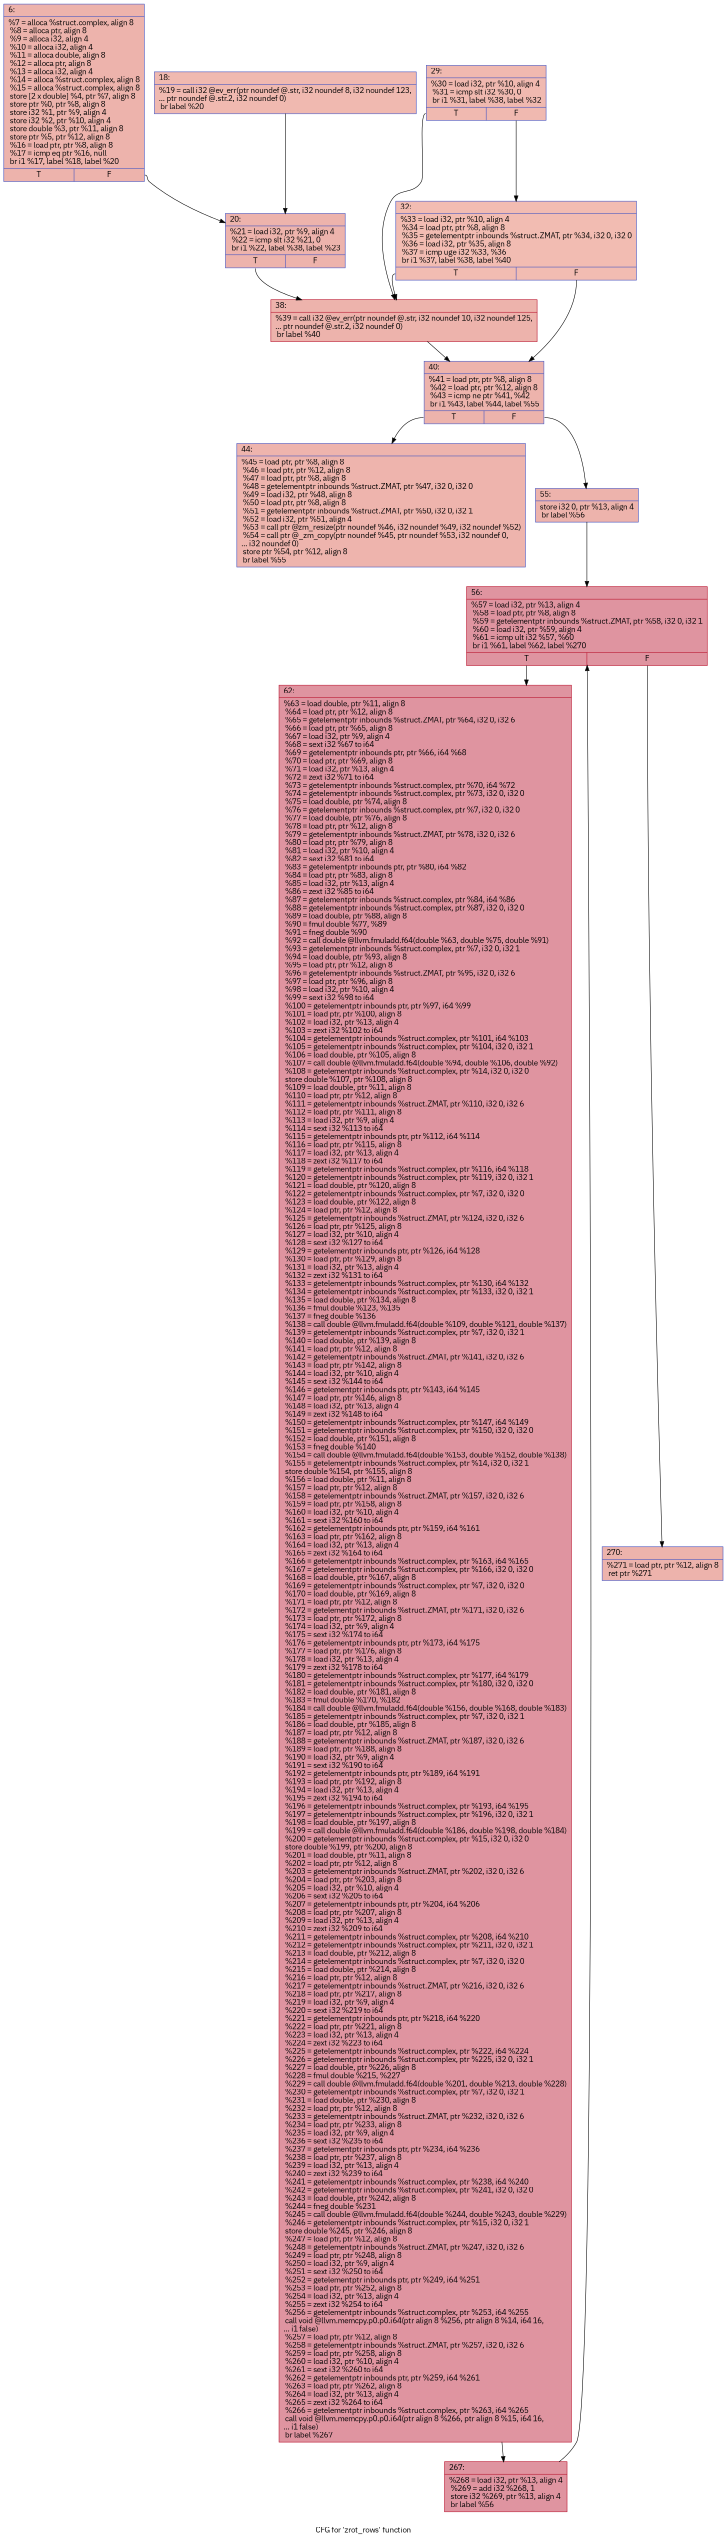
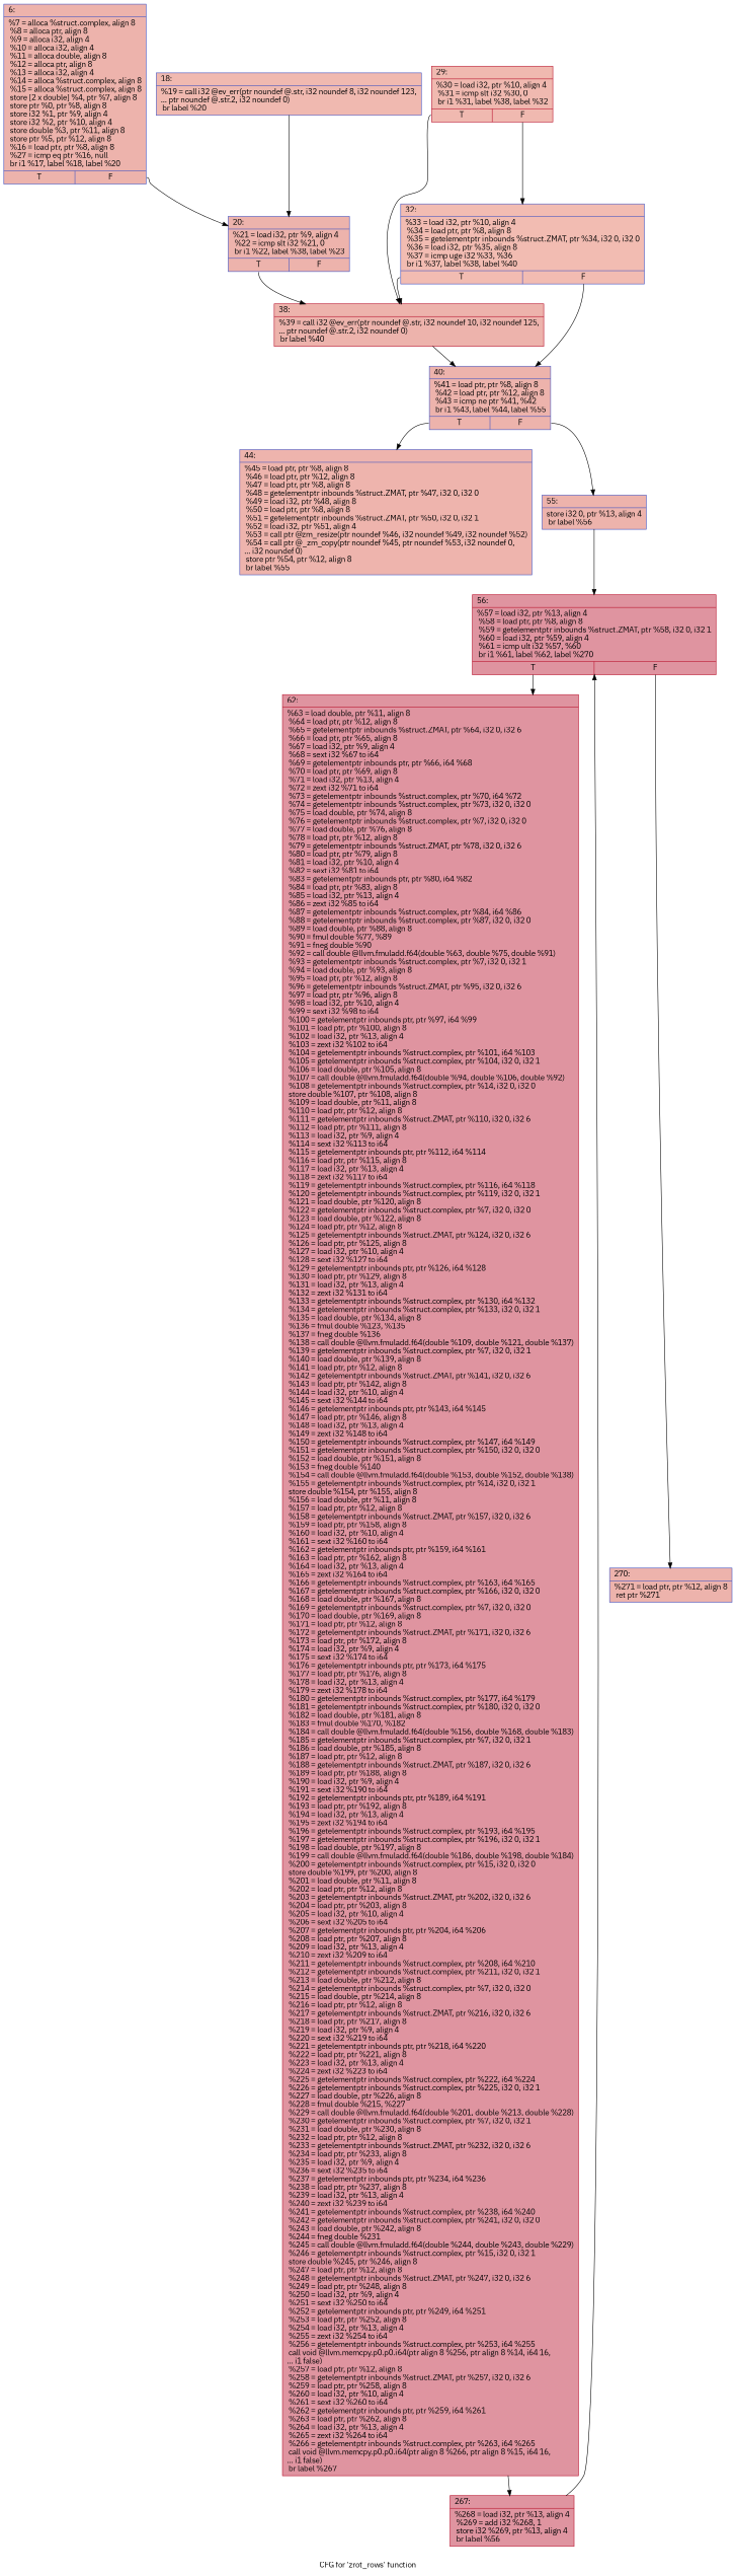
  digraph {
    fontname="IBM Plex Sans"
    label="CFG for 'zrot_rows' function"
    node [color="#3d50c3ff" fillcolor="#d6524470" fontname="IBM Plex Sans" shape=record style=filled]
    edge [fontname="IBM Plex Sans" tailport=s0]
-   n1 [label="{6:\l|  %7 = alloca %struct.complex, align 8\l  %8 = alloca ptr, align 8\l  %9 = alloca i32, align 4\l  %10 = alloca i32, align 4\l  %11 = alloca double, align 8\l  %12 = alloca ptr, align 8\l  %13 = alloca i32, align 4\l  %14 = alloca %struct.complex, align 8\l  %15 = alloca %struct.complex, align 8\l  store [2 x double] %4, ptr %7, align 8\l  store ptr %0, ptr %8, align 8\l  store i32 %1, ptr %9, align 4\l  store i32 %2, ptr %10, align 4\l  store double %3, ptr %11, align 8\l  store ptr %5, ptr %12, align 8\l  %16 = load ptr, ptr %8, align 8\l  %17 = icmp eq ptr %16, null\l  br i1 %17, label %18, label %20\l|{<s0>T|<s1>F}}"]
+   n1 [label="{6:\l|  %7 = alloca %struct.complex, align 8\l  %8 = alloca ptr, align 8\l  %9 = alloca i32, align 4\l  %10 = alloca i32, align 4\l  %11 = alloca double, align 8\l  %12 = alloca ptr, align 8\l  %13 = alloca i32, align 4\l  %14 = alloca %struct.complex, align 8\l  %15 = alloca %struct.complex, align 8\l  store [2 x double] %4, ptr %7, align 8\l  store ptr %0, ptr %8, align 8\l  store i32 %1, ptr %9, align 4\l  store i32 %2, ptr %10, align 4\l  store double %3, ptr %11, align 8\l  store ptr %5, ptr %12, align 8\l  %16 = load ptr, ptr %8, align 8\l  %27 = icmp eq ptr %16, null\l  br i1 %17, label %18, label %20\l|{<s0>T|<s1>F}}"]
    n2 [label="{20:\l|  %21 = load i32, ptr %9, align 4\l  %22 = icmp slt i32 %21, 0\l  br i1 %22, label %38, label %23\l|{<s0>T|<s1>F}}"]
    n3 [fillcolor="#de614d70" label="{18:\l|  %19 = call i32 @ev_err(ptr noundef @.str, i32 noundef 8, i32 noundef 123,\l... ptr noundef @.str.2, i32 noundef 0)\l  br label %20\l}"]
    n4 [color="#b70d28ff" label="{38:\l|  %39 = call i32 @ev_err(ptr noundef @.str, i32 noundef 10, i32 noundef 125,\l... ptr noundef @.str.2, i32 noundef 0)\l  br label %40\l}"]
    n5 [label="{40:\l|  %41 = load ptr, ptr %8, align 8\l  %42 = load ptr, ptr %12, align 8\l  %43 = icmp ne ptr %41, %42\l  br i1 %43, label %44, label %55\l|{<s0>T|<s1>F}}"]
    n6 [fillcolor="#d8564670" label="{44:\l|  %45 = load ptr, ptr %8, align 8\l  %46 = load ptr, ptr %12, align 8\l  %47 = load ptr, ptr %8, align 8\l  %48 = getelementptr inbounds %struct.ZMAT, ptr %47, i32 0, i32 0\l  %49 = load i32, ptr %48, align 8\l  %50 = load ptr, ptr %8, align 8\l  %51 = getelementptr inbounds %struct.ZMAT, ptr %50, i32 0, i32 1\l  %52 = load i32, ptr %51, align 4\l  %53 = call ptr @zm_resize(ptr noundef %46, i32 noundef %49, i32 noundef %52)\l  %54 = call ptr @_zm_copy(ptr noundef %45, ptr noundef %53, i32 noundef 0,\l... i32 noundef 0)\l  store ptr %54, ptr %12, align 8\l  br label %55\l}"]
    n7 [label="{55:\l|  store i32 0, ptr %13, align 4\l  br label %56\l}"]
-   n8 [fillcolor="#de614d70" label="{29:\l|  %30 = load i32, ptr %10, align 4\l  %31 = icmp slt i32 %30, 0\l  br i1 %31, label %38, label %32\l|{<s0>T|<s1>F}}"]
+   n8 [color="#b70d28ff" fillcolor="#de614d70" label="{29:\l|  %30 = load i32, ptr %10, align 4\l  %31 = icmp slt i32 %30, 0\l  br i1 %31, label %38, label %32\l|{<s0>T|<s1>F}}"]
    n9 [fillcolor="#e1675170" label="{32:\l|  %33 = load i32, ptr %10, align 4\l  %34 = load ptr, ptr %8, align 8\l  %35 = getelementptr inbounds %struct.ZMAT, ptr %34, i32 0, i32 0\l  %36 = load i32, ptr %35, align 8\l  %37 = icmp uge i32 %33, %36\l  br i1 %37, label %38, label %40\l|{<s0>T|<s1>F}}"]
    n10 [color="#b70d28ff" fillcolor="#b70d2870" label="{56:\l|  %57 = load i32, ptr %13, align 4\l  %58 = load ptr, ptr %8, align 8\l  %59 = getelementptr inbounds %struct.ZMAT, ptr %58, i32 0, i32 1\l  %60 = load i32, ptr %59, align 4\l  %61 = icmp ult i32 %57, %60\l  br i1 %61, label %62, label %270\l|{<s0>T|<s1>F}}"]
    n11 [color="#b70d28ff" fillcolor="#b70d2870" label="{62:\l|  %63 = load double, ptr %11, align 8\l  %64 = load ptr, ptr %12, align 8\l  %65 = getelementptr inbounds %struct.ZMAT, ptr %64, i32 0, i32 6\l  %66 = load ptr, ptr %65, align 8\l  %67 = load i32, ptr %9, align 4\l  %68 = sext i32 %67 to i64\l  %69 = getelementptr inbounds ptr, ptr %66, i64 %68\l  %70 = load ptr, ptr %69, align 8\l  %71 = load i32, ptr %13, align 4\l  %72 = zext i32 %71 to i64\l  %73 = getelementptr inbounds %struct.complex, ptr %70, i64 %72\l  %74 = getelementptr inbounds %struct.complex, ptr %73, i32 0, i32 0\l  %75 = load double, ptr %74, align 8\l  %76 = getelementptr inbounds %struct.complex, ptr %7, i32 0, i32 0\l  %77 = load double, ptr %76, align 8\l  %78 = load ptr, ptr %12, align 8\l  %79 = getelementptr inbounds %struct.ZMAT, ptr %78, i32 0, i32 6\l  %80 = load ptr, ptr %79, align 8\l  %81 = load i32, ptr %10, align 4\l  %82 = sext i32 %81 to i64\l  %83 = getelementptr inbounds ptr, ptr %80, i64 %82\l  %84 = load ptr, ptr %83, align 8\l  %85 = load i32, ptr %13, align 4\l  %86 = zext i32 %85 to i64\l  %87 = getelementptr inbounds %struct.complex, ptr %84, i64 %86\l  %88 = getelementptr inbounds %struct.complex, ptr %87, i32 0, i32 0\l  %89 = load double, ptr %88, align 8\l  %90 = fmul double %77, %89\l  %91 = fneg double %90\l  %92 = call double @llvm.fmuladd.f64(double %63, double %75, double %91)\l  %93 = getelementptr inbounds %struct.complex, ptr %7, i32 0, i32 1\l  %94 = load double, ptr %93, align 8\l  %95 = load ptr, ptr %12, align 8\l  %96 = getelementptr inbounds %struct.ZMAT, ptr %95, i32 0, i32 6\l  %97 = load ptr, ptr %96, align 8\l  %98 = load i32, ptr %10, align 4\l  %99 = sext i32 %98 to i64\l  %100 = getelementptr inbounds ptr, ptr %97, i64 %99\l  %101 = load ptr, ptr %100, align 8\l  %102 = load i32, ptr %13, align 4\l  %103 = zext i32 %102 to i64\l  %104 = getelementptr inbounds %struct.complex, ptr %101, i64 %103\l  %105 = getelementptr inbounds %struct.complex, ptr %104, i32 0, i32 1\l  %106 = load double, ptr %105, align 8\l  %107 = call double @llvm.fmuladd.f64(double %94, double %106, double %92)\l  %108 = getelementptr inbounds %struct.complex, ptr %14, i32 0, i32 0\l  store double %107, ptr %108, align 8\l  %109 = load double, ptr %11, align 8\l  %110 = load ptr, ptr %12, align 8\l  %111 = getelementptr inbounds %struct.ZMAT, ptr %110, i32 0, i32 6\l  %112 = load ptr, ptr %111, align 8\l  %113 = load i32, ptr %9, align 4\l  %114 = sext i32 %113 to i64\l  %115 = getelementptr inbounds ptr, ptr %112, i64 %114\l  %116 = load ptr, ptr %115, align 8\l  %117 = load i32, ptr %13, align 4\l  %118 = zext i32 %117 to i64\l  %119 = getelementptr inbounds %struct.complex, ptr %116, i64 %118\l  %120 = getelementptr inbounds %struct.complex, ptr %119, i32 0, i32 1\l  %121 = load double, ptr %120, align 8\l  %122 = getelementptr inbounds %struct.complex, ptr %7, i32 0, i32 0\l  %123 = load double, ptr %122, align 8\l  %124 = load ptr, ptr %12, align 8\l  %125 = getelementptr inbounds %struct.ZMAT, ptr %124, i32 0, i32 6\l  %126 = load ptr, ptr %125, align 8\l  %127 = load i32, ptr %10, align 4\l  %128 = sext i32 %127 to i64\l  %129 = getelementptr inbounds ptr, ptr %126, i64 %128\l  %130 = load ptr, ptr %129, align 8\l  %131 = load i32, ptr %13, align 4\l  %132 = zext i32 %131 to i64\l  %133 = getelementptr inbounds %struct.complex, ptr %130, i64 %132\l  %134 = getelementptr inbounds %struct.complex, ptr %133, i32 0, i32 1\l  %135 = load double, ptr %134, align 8\l  %136 = fmul double %123, %135\l  %137 = fneg double %136\l  %138 = call double @llvm.fmuladd.f64(double %109, double %121, double %137)\l  %139 = getelementptr inbounds %struct.complex, ptr %7, i32 0, i32 1\l  %140 = load double, ptr %139, align 8\l  %141 = load ptr, ptr %12, align 8\l  %142 = getelementptr inbounds %struct.ZMAT, ptr %141, i32 0, i32 6\l  %143 = load ptr, ptr %142, align 8\l  %144 = load i32, ptr %10, align 4\l  %145 = sext i32 %144 to i64\l  %146 = getelementptr inbounds ptr, ptr %143, i64 %145\l  %147 = load ptr, ptr %146, align 8\l  %148 = load i32, ptr %13, align 4\l  %149 = zext i32 %148 to i64\l  %150 = getelementptr inbounds %struct.complex, ptr %147, i64 %149\l  %151 = getelementptr inbounds %struct.complex, ptr %150, i32 0, i32 0\l  %152 = load double, ptr %151, align 8\l  %153 = fneg double %140\l  %154 = call double @llvm.fmuladd.f64(double %153, double %152, double %138)\l  %155 = getelementptr inbounds %struct.complex, ptr %14, i32 0, i32 1\l  store double %154, ptr %155, align 8\l  %156 = load double, ptr %11, align 8\l  %157 = load ptr, ptr %12, align 8\l  %158 = getelementptr inbounds %struct.ZMAT, ptr %157, i32 0, i32 6\l  %159 = load ptr, ptr %158, align 8\l  %160 = load i32, ptr %10, align 4\l  %161 = sext i32 %160 to i64\l  %162 = getelementptr inbounds ptr, ptr %159, i64 %161\l  %163 = load ptr, ptr %162, align 8\l  %164 = load i32, ptr %13, align 4\l  %165 = zext i32 %164 to i64\l  %166 = getelementptr inbounds %struct.complex, ptr %163, i64 %165\l  %167 = getelementptr inbounds %struct.complex, ptr %166, i32 0, i32 0\l  %168 = load double, ptr %167, align 8\l  %169 = getelementptr inbounds %struct.complex, ptr %7, i32 0, i32 0\l  %170 = load double, ptr %169, align 8\l  %171 = load ptr, ptr %12, align 8\l  %172 = getelementptr inbounds %struct.ZMAT, ptr %171, i32 0, i32 6\l  %173 = load ptr, ptr %172, align 8\l  %174 = load i32, ptr %9, align 4\l  %175 = sext i32 %174 to i64\l  %176 = getelementptr inbounds ptr, ptr %173, i64 %175\l  %177 = load ptr, ptr %176, align 8\l  %178 = load i32, ptr %13, align 4\l  %179 = zext i32 %178 to i64\l  %180 = getelementptr inbounds %struct.complex, ptr %177, i64 %179\l  %181 = getelementptr inbounds %struct.complex, ptr %180, i32 0, i32 0\l  %182 = load double, ptr %181, align 8\l  %183 = fmul double %170, %182\l  %184 = call double @llvm.fmuladd.f64(double %156, double %168, double %183)\l  %185 = getelementptr inbounds %struct.complex, ptr %7, i32 0, i32 1\l  %186 = load double, ptr %185, align 8\l  %187 = load ptr, ptr %12, align 8\l  %188 = getelementptr inbounds %struct.ZMAT, ptr %187, i32 0, i32 6\l  %189 = load ptr, ptr %188, align 8\l  %190 = load i32, ptr %9, align 4\l  %191 = sext i32 %190 to i64\l  %192 = getelementptr inbounds ptr, ptr %189, i64 %191\l  %193 = load ptr, ptr %192, align 8\l  %194 = load i32, ptr %13, align 4\l  %195 = zext i32 %194 to i64\l  %196 = getelementptr inbounds %struct.complex, ptr %193, i64 %195\l  %197 = getelementptr inbounds %struct.complex, ptr %196, i32 0, i32 1\l  %198 = load double, ptr %197, align 8\l  %199 = call double @llvm.fmuladd.f64(double %186, double %198, double %184)\l  %200 = getelementptr inbounds %struct.complex, ptr %15, i32 0, i32 0\l  store double %199, ptr %200, align 8\l  %201 = load double, ptr %11, align 8\l  %202 = load ptr, ptr %12, align 8\l  %203 = getelementptr inbounds %struct.ZMAT, ptr %202, i32 0, i32 6\l  %204 = load ptr, ptr %203, align 8\l  %205 = load i32, ptr %10, align 4\l  %206 = sext i32 %205 to i64\l  %207 = getelementptr inbounds ptr, ptr %204, i64 %206\l  %208 = load ptr, ptr %207, align 8\l  %209 = load i32, ptr %13, align 4\l  %210 = zext i32 %209 to i64\l  %211 = getelementptr inbounds %struct.complex, ptr %208, i64 %210\l  %212 = getelementptr inbounds %struct.complex, ptr %211, i32 0, i32 1\l  %213 = load double, ptr %212, align 8\l  %214 = getelementptr inbounds %struct.complex, ptr %7, i32 0, i32 0\l  %215 = load double, ptr %214, align 8\l  %216 = load ptr, ptr %12, align 8\l  %217 = getelementptr inbounds %struct.ZMAT, ptr %216, i32 0, i32 6\l  %218 = load ptr, ptr %217, align 8\l  %219 = load i32, ptr %9, align 4\l  %220 = sext i32 %219 to i64\l  %221 = getelementptr inbounds ptr, ptr %218, i64 %220\l  %222 = load ptr, ptr %221, align 8\l  %223 = load i32, ptr %13, align 4\l  %224 = zext i32 %223 to i64\l  %225 = getelementptr inbounds %struct.complex, ptr %222, i64 %224\l  %226 = getelementptr inbounds %struct.complex, ptr %225, i32 0, i32 1\l  %227 = load double, ptr %226, align 8\l  %228 = fmul double %215, %227\l  %229 = call double @llvm.fmuladd.f64(double %201, double %213, double %228)\l  %230 = getelementptr inbounds %struct.complex, ptr %7, i32 0, i32 1\l  %231 = load double, ptr %230, align 8\l  %232 = load ptr, ptr %12, align 8\l  %233 = getelementptr inbounds %struct.ZMAT, ptr %232, i32 0, i32 6\l  %234 = load ptr, ptr %233, align 8\l  %235 = load i32, ptr %9, align 4\l  %236 = sext i32 %235 to i64\l  %237 = getelementptr inbounds ptr, ptr %234, i64 %236\l  %238 = load ptr, ptr %237, align 8\l  %239 = load i32, ptr %13, align 4\l  %240 = zext i32 %239 to i64\l  %241 = getelementptr inbounds %struct.complex, ptr %238, i64 %240\l  %242 = getelementptr inbounds %struct.complex, ptr %241, i32 0, i32 0\l  %243 = load double, ptr %242, align 8\l  %244 = fneg double %231\l  %245 = call double @llvm.fmuladd.f64(double %244, double %243, double %229)\l  %246 = getelementptr inbounds %struct.complex, ptr %15, i32 0, i32 1\l  store double %245, ptr %246, align 8\l  %247 = load ptr, ptr %12, align 8\l  %248 = getelementptr inbounds %struct.ZMAT, ptr %247, i32 0, i32 6\l  %249 = load ptr, ptr %248, align 8\l  %250 = load i32, ptr %9, align 4\l  %251 = sext i32 %250 to i64\l  %252 = getelementptr inbounds ptr, ptr %249, i64 %251\l  %253 = load ptr, ptr %252, align 8\l  %254 = load i32, ptr %13, align 4\l  %255 = zext i32 %254 to i64\l  %256 = getelementptr inbounds %struct.complex, ptr %253, i64 %255\l  call void @llvm.memcpy.p0.p0.i64(ptr align 8 %256, ptr align 8 %14, i64 16,\l... i1 false)\l  %257 = load ptr, ptr %12, align 8\l  %258 = getelementptr inbounds %struct.ZMAT, ptr %257, i32 0, i32 6\l  %259 = load ptr, ptr %258, align 8\l  %260 = load i32, ptr %10, align 4\l  %261 = sext i32 %260 to i64\l  %262 = getelementptr inbounds ptr, ptr %259, i64 %261\l  %263 = load ptr, ptr %262, align 8\l  %264 = load i32, ptr %13, align 4\l  %265 = zext i32 %264 to i64\l  %266 = getelementptr inbounds %struct.complex, ptr %263, i64 %265\l  call void @llvm.memcpy.p0.p0.i64(ptr align 8 %266, ptr align 8 %15, i64 16,\l... i1 false)\l  br label %267\l}"]
    n12 [label="{270:\l|  %271 = load ptr, ptr %12, align 8\l  ret ptr %271\l}"]
    n13 [color="#b70d28ff" fillcolor="#b70d2870" label="{267:\l|  %268 = load i32, ptr %13, align 4\l  %269 = add i32 %268, 1\l  store i32 %269, ptr %13, align 4\l  br label %56\l}"]
    n1 -> n2 [tailport=s1]
    n2 -> n4
    n3 -> n2
    n4 -> n5
    n5 -> n6
    n5 -> n7 [tailport=s1]
    n7 -> n10
    n8 -> n4
    n8 -> n9 [tailport=s1]
    n9 -> n4
    n9 -> n5 [tailport=s1]
    n10 -> n11
    n10 -> n12 [tailport=s1]
    n11 -> n13
    n13 -> n10
  }
